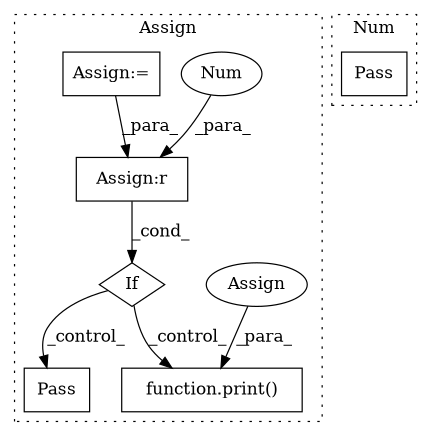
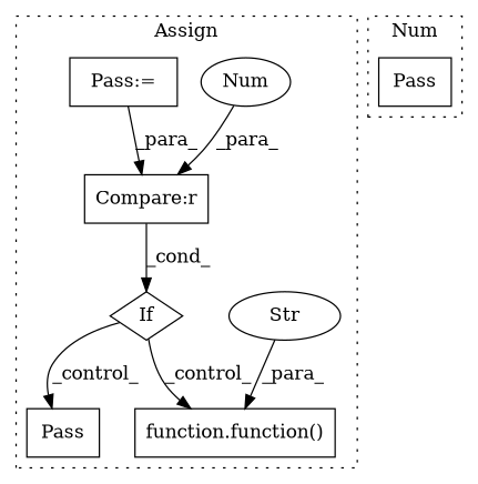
  digraph {
    node [a=62 l=4 shape=box]
    n1 [label=Pass s=3458]
    n2 [a=96 l=3 label=If s=3199 shape=diamond]
-   n3 [a=40 l=11 label="Assign:r" s=3202]
+   n3 [a=40 l=11 label="Compare:r" s=3202]
    n4 [a=76 l=1 label=Num s=3212 shape=ellipse]
-   n5 [a=75 l="23,14" label="function.print()" s="3227,3325"]
-   n6 [a=66 l=75 label=Assign s=3250 shape=ellipse]
-   n7 [a=68 l=3 label="Assign:=" s=3107]
+   n5 [a=75 l="23,14" label="function.function()" s="3227,3325"]
+   n6 [a=66 l=75 label=Str s=3250 shape=ellipse]
+   n7 [a=68 l=3 label="Pass:=" s=3107]
    n8 [label=Pass s=1626]
    subgraph cluster_1 {
      label=Assign
      style=dotted
      n1
      n2
      n3
      n4
      n5
      n6
      n7
    }
    subgraph cluster_2 {
      label=Num
      style=dotted
      n8
    }
    n2 -> n1 [label=_control_]
    n2 -> n5 [label=_control_]
    n3 -> n2 [label=_cond_]
    n4 -> n3 [label=_para_]
    n6 -> n5 [label=_para_]
    n7 -> n3 [label=_para_]
  }
